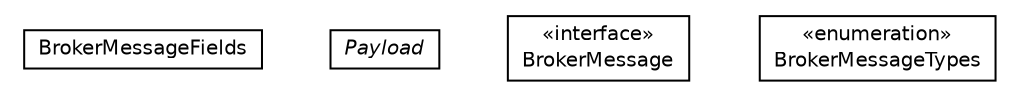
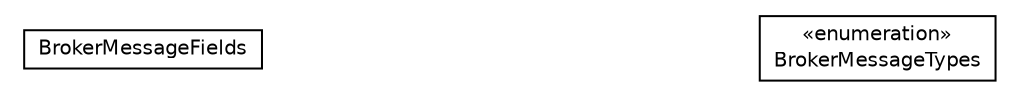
  digraph {
    nodesep=0.25
    ranksep=0.5
    node [fontcolor=black fontname=Helvetica fontsize=10.0 shape=plaintext]
    n1 [label=<<table title="org.universAAL.middleware.brokers.message.BrokerMessageFields" border="0" cellborder="1" cellspacing="0" cellpadding="2" port="p" href="./BrokerMessageFields.html"> 		<tr><td><table border="0" cellspacing="0" cellpadding="1"> <tr><td align="center" balign="center"> BrokerMessageFields </td></tr> 		</table></td></tr> 		</table>>]
-   n2 [label=<<table title="org.universAAL.middleware.brokers.message.Payload" border="0" cellborder="1" cellspacing="0" cellpadding="2" port="p" href="./Payload.html"> 		<tr><td><table border="0" cellspacing="0" cellpadding="1"> <tr><td align="center" balign="center"><font face="Helvetica-Oblique"> Payload </font></td></tr> 		</table></td></tr> 		</table>>]
-   n3 [label=<<table title="org.universAAL.middleware.brokers.message.BrokerMessage" border="0" cellborder="1" cellspacing="0" cellpadding="2" port="p" href="./BrokerMessage.html"> 		<tr><td><table border="0" cellspacing="0" cellpadding="1"> <tr><td align="center" balign="center"> &#171;interface&#187; </td></tr> <tr><td align="center" balign="center"> BrokerMessage </td></tr> 		</table></td></tr> 		</table>>]
    n4 [label=<<table title="org.universAAL.middleware.brokers.message.BrokerMessage.BrokerMessageTypes" border="0" cellborder="1" cellspacing="0" cellpadding="2" port="p" href="./BrokerMessage.BrokerMessageTypes.html"> 		<tr><td><table border="0" cellspacing="0" cellpadding="1"> <tr><td align="center" balign="center"> &#171;enumeration&#187; </td></tr> <tr><td align="center" balign="center"> BrokerMessageTypes </td></tr> 		</table></td></tr> 		</table>>]
  }
